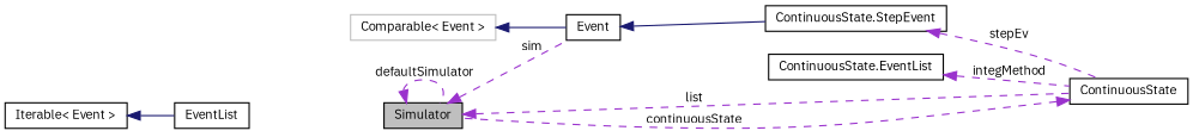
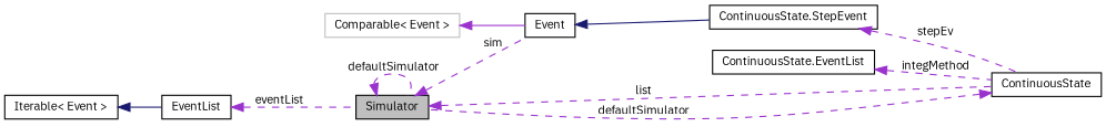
  digraph {
    fontname="IBM Plex Sans"
    rankdir=LR
    node [color=black fontname="IBM Plex Sans" fontsize=10 shape=record]
    edge [color=darkorchid3 dir=back fontname="IBM Plex Sans" fontsize=10 labelfontname=Helvetica labelfontsize=10 style=dashed]
    n1 [fillcolor=grey75 fontcolor=black height=0.2 label=Simulator style=filled width=0.4]
    n2 [height=0.2 label=ContinuousState width=0.4]
    n3 [height=0.2 label=Event width=0.4]
    n4 [height=0.2 label="ContinuousState.StepEvent" width=0.4]
    n5 [height=0.2 label=EventList width=0.4]
    n6 [height=0.2 label="Iterable\< Event \>" width=0.4]
    n7 [height=0.2 label="ContinuousState.EventList" width=0.4]
    n8 [color=grey75 height=0.2 label="Comparable\< Event \>" width=0.4]
    n1 -> n1 [label=" defaultSimulator"]
    n1 -> n2 [label=" list"]
    n1 -> n3 [label=" sim"]
-   n2 -> n1 [label=" continuousState"]
+   n2 -> n1 [label=" defaultSimulator"]
    n3 -> n4 [color=midnightblue style=solid]
    n4 -> n2 [label=" stepEv"]
+   n5 -> n1 [label=" eventList"]
    n6 -> n5 [color=midnightblue style=solid]
    n7 -> n2 [label=" integMethod"]
-   n8 -> n3 [color=midnightblue style=solid]
+   n8 -> n3 [style=solid]
  }
